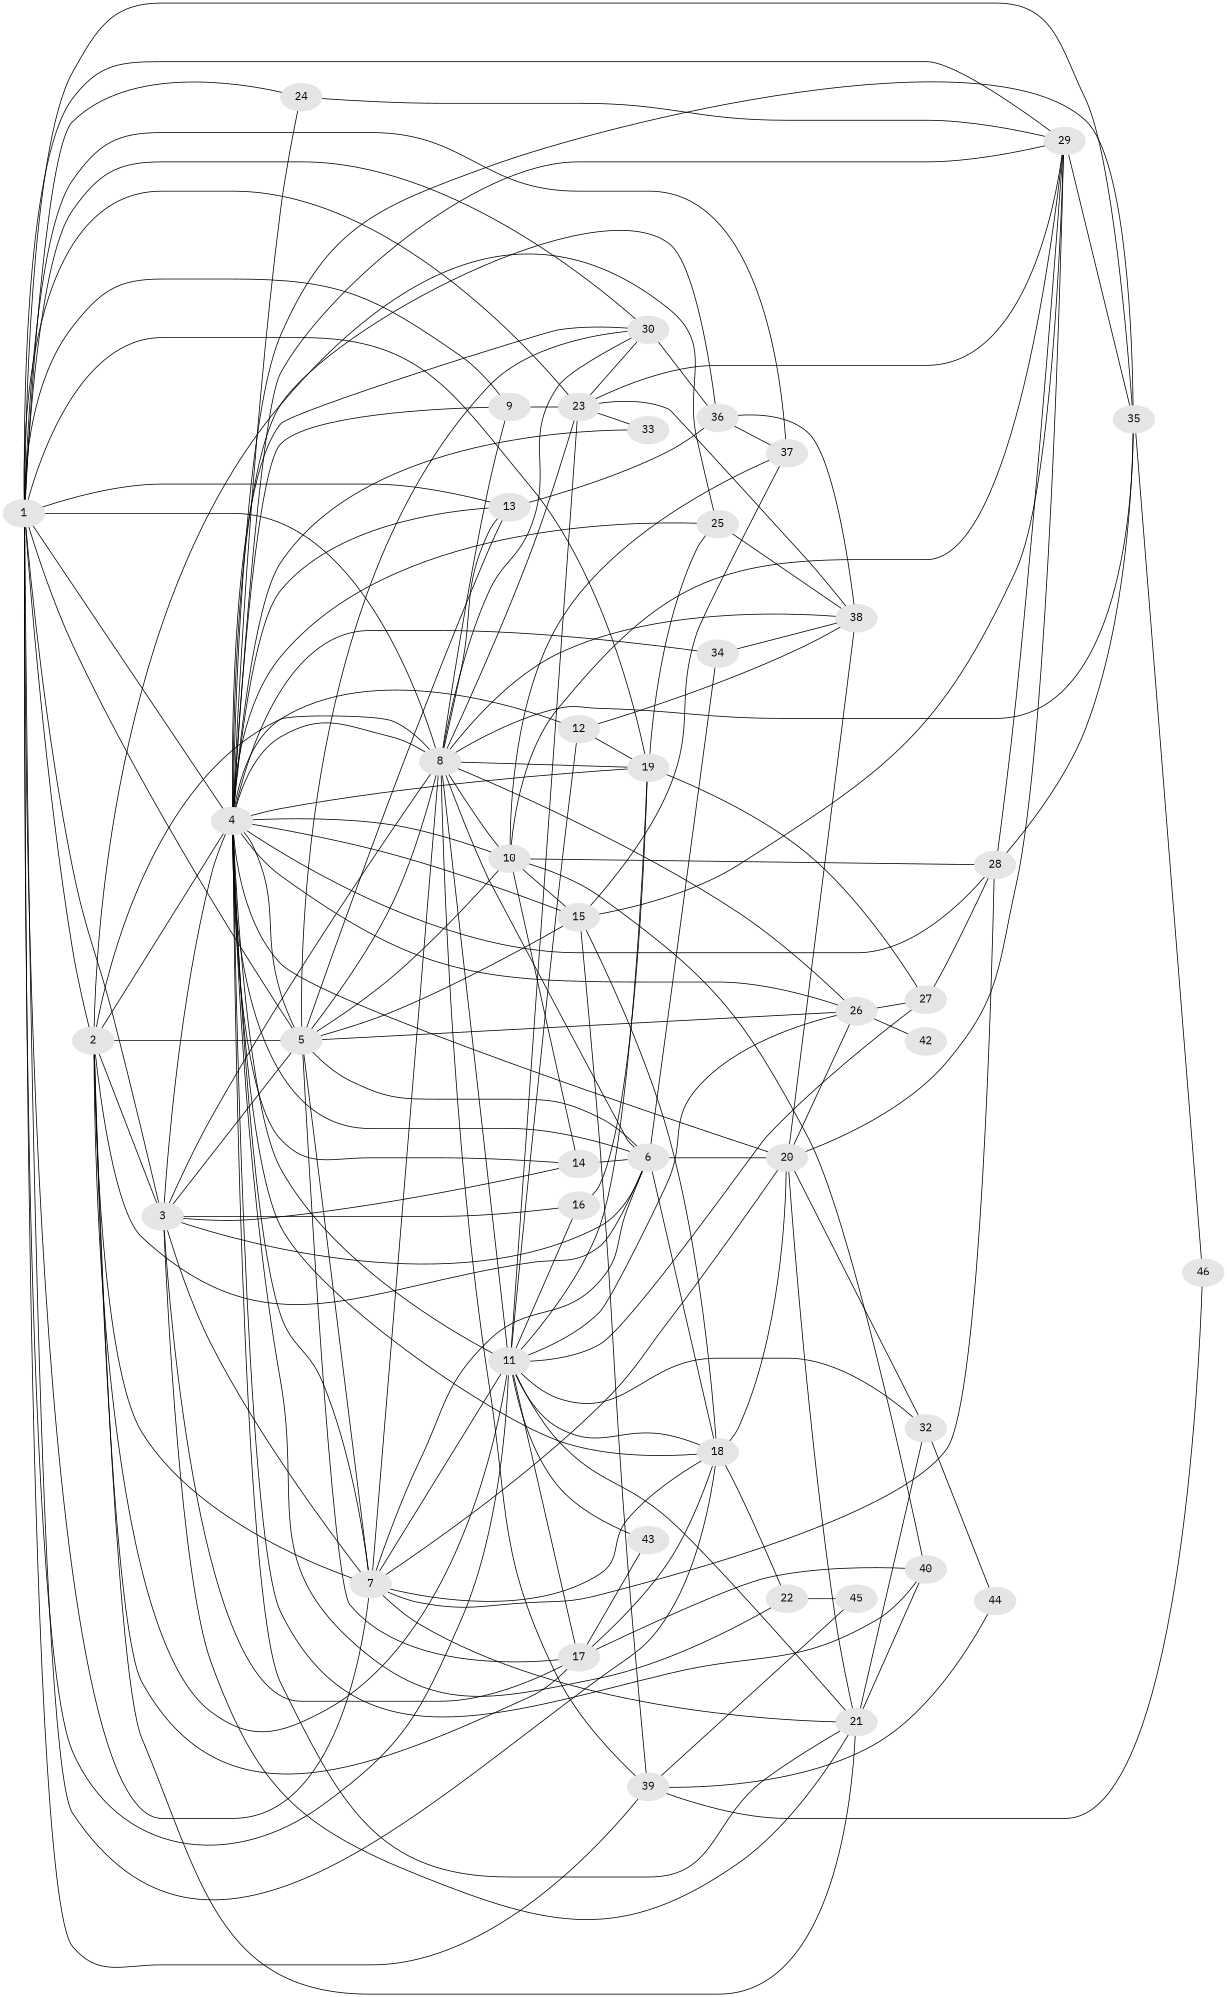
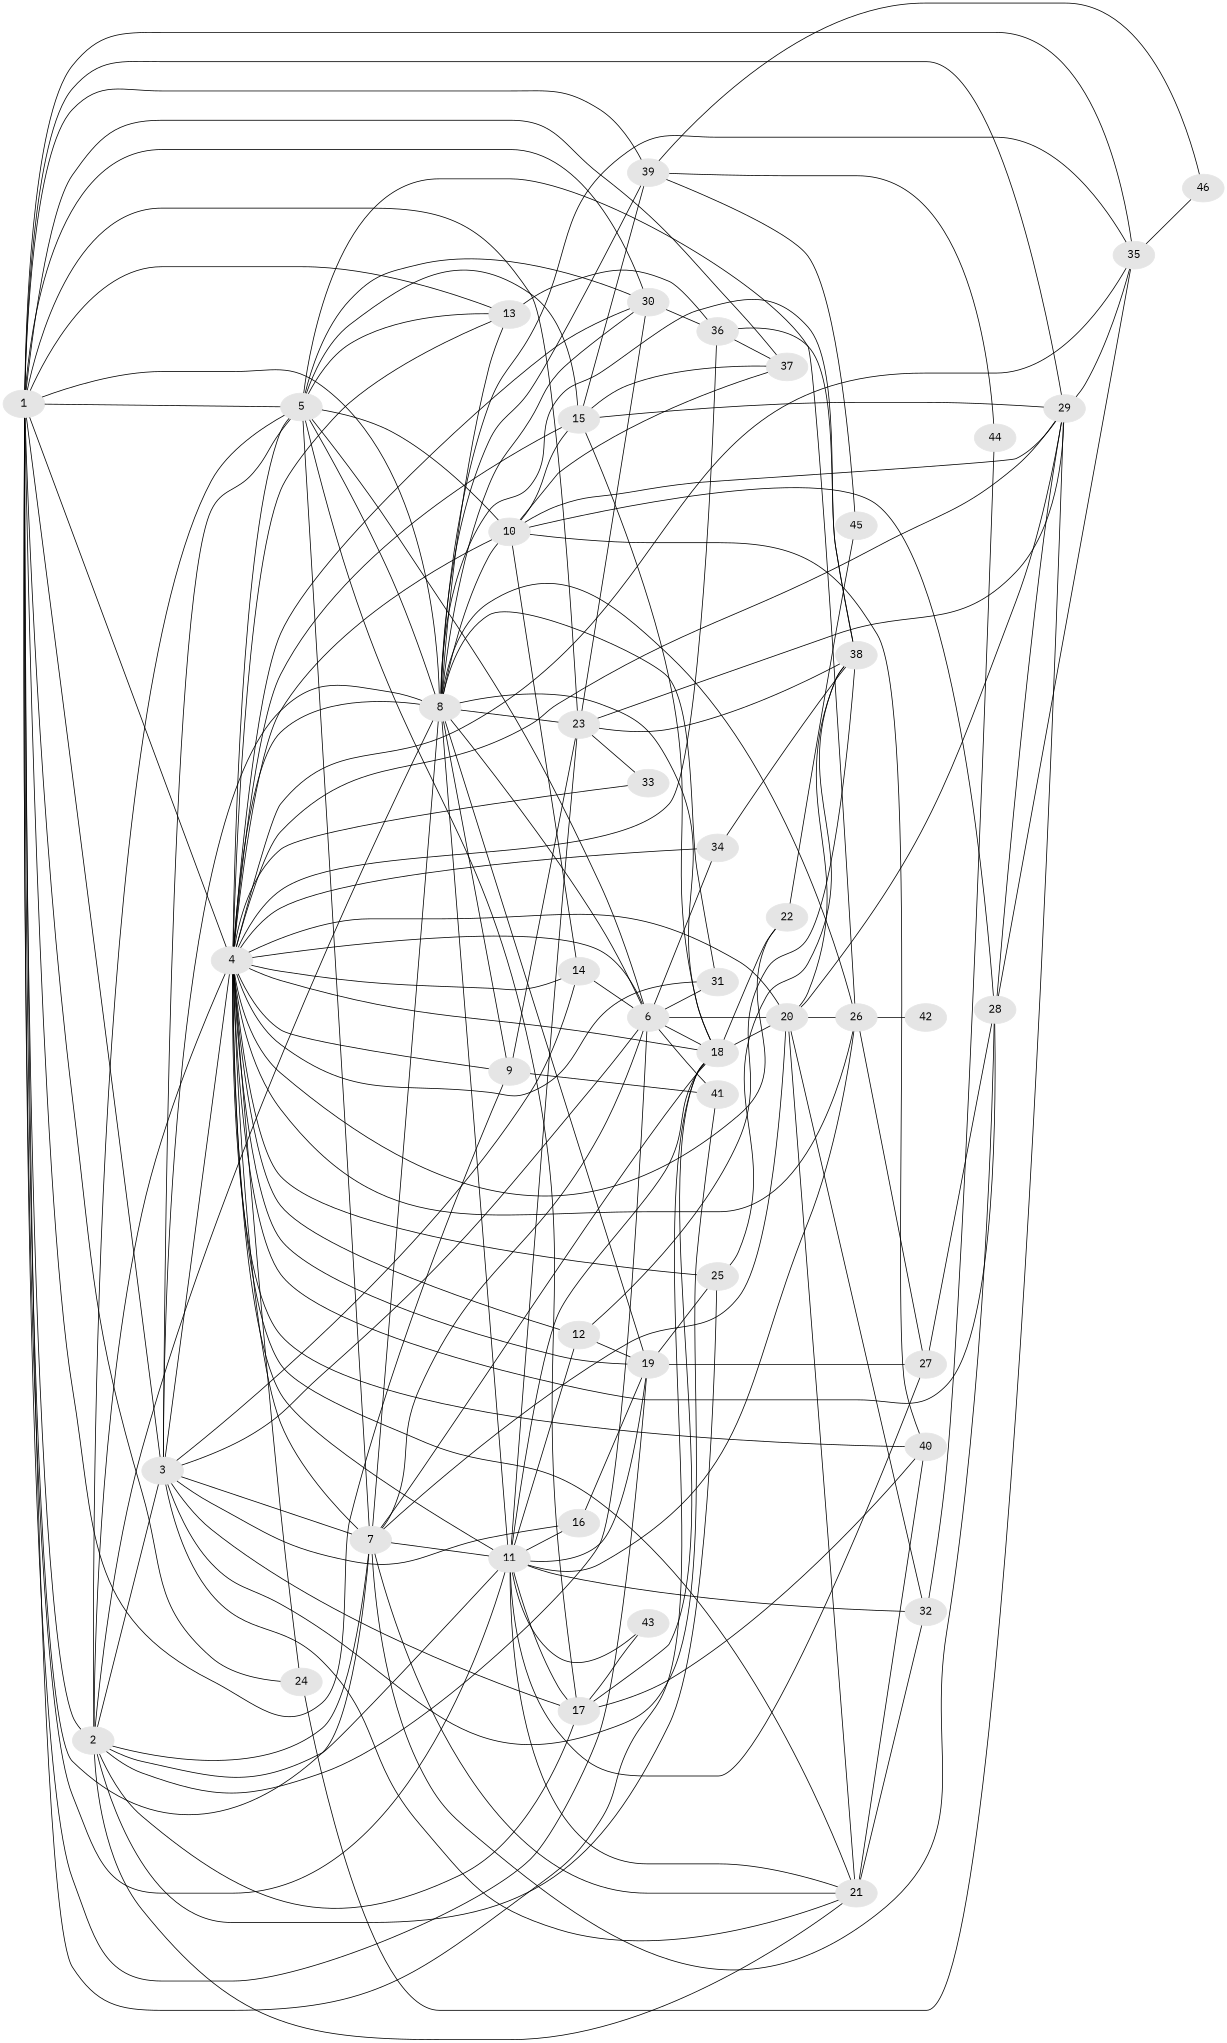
  graph {
    fontname="IBM Plex Mono"
    rankdir=LR
    node [color=gray90 fontname="IBM Plex Mono" style=filled]
    edge [fontname="IBM Plex Mono" weight=1.0]
    1
    2
    3
    4
    5
    7
    8
    9
    11
    13
    18
    19
    23
    24
    29
    30
    35
    37
    39
    6
    17
    21
    25
    14
    16
+   41
    10
    12
    15
    20
    22
    28
+   31
    33
    34
    36
    40
    26
    38
    27
    32
    43
    46
    45
    44
    42
    1 -- 2 [weight=2.0]
    1 -- 3 [weight=2.0]
    1 -- 4 [weight=4.0]
    1 -- 5 [weight=2.0]
    1 -- 7 [weight=2.0]
    1 -- 8 [weight=2.0]
    1 -- 9
    1 -- 11
    1 -- 13
    1 -- 18
    1 -- 19
    1 -- 23
    1 -- 24 [weight=2.0]
    1 -- 29 [weight=7.0]
    1 -- 30
    1 -- 35
    1 -- 37
    1 -- 39
    2 -- 3
    2 -- 4 [weight=2.0]
    2 -- 5 [weight=3.0]
    2 -- 7 [weight=2.0]
    2 -- 8 [weight=3.0]
    2 -- 11
    2 -- 6
    2 -- 17
    2 -- 21
    2 -- 25
    3 -- 4 [weight=2.0]
    3 -- 5
    3 -- 7
    3 -- 8
    3 -- 6 [weight=2.0]
    3 -- 17
    3 -- 21
    3 -- 14 [weight=2.0]
    3 -- 16 [weight=3.0]
+   3 -- 41
    4 -- 5 [weight=2.0]
    4 -- 7 [weight=2.0]
    4 -- 8 [weight=2.0]
    4 -- 9 [weight=2.0]
    4 -- 11 [weight=3.0]
    4 -- 13
    4 -- 18
    4 -- 19
    4 -- 24
    4 -- 29 [weight=2.0]
    4 -- 30
    4 -- 35
    4 -- 6 [weight=3.0]
    4 -- 21 [weight=2.0]
    4 -- 25 [weight=3.0]
    4 -- 14
    4 -- 10
    4 -- 12 [weight=2.0]
    4 -- 15 [weight=4.0]
    4 -- 20 [weight=3.0]
    4 -- 22
    4 -- 28
+   4 -- 31
    4 -- 33 [weight=2.0]
    4 -- 34 [weight=2.0]
    4 -- 36
    4 -- 40
    4 -- 26
    5 -- 7
    5 -- 8
    5 -- 13
    5 -- 30
    5 -- 6
    5 -- 17
    5 -- 10
    5 -- 15 [weight=7.0]
    5 -- 26
    7 -- 8
    7 -- 11 [weight=2.0]
    7 -- 18
    7 -- 21 [weight=8.0]
    7 -- 20
    7 -- 28
    8 -- 9
    8 -- 11 [weight=15.0]
    8 -- 13
+   8 -- 18
    8 -- 19
    8 -- 23
    8 -- 30
    8 -- 35
    8 -- 39
    8 -- 10
+   8 -- 31
    8 -- 26 [weight=2.0]
    8 -- 38
    9 -- 23
+   9 -- 41
    11 -- 18 [weight=2.0]
    11 -- 19
    11 -- 23
    11 -- 17 [weight=2.0]
    11 -- 21 [weight=2.0]
    11 -- 16
    11 -- 12
    11 -- 26
    11 -- 27 [weight=3.0]
    11 -- 32
    11 -- 43
    13 -- 36
    18 -- 20
    18 -- 22
    19 -- 25
    19 -- 27
    23 -- 29
    23 -- 30
    23 -- 33
    23 -- 38
    24 -- 29
    29 -- 35
    30 -- 36
    35 -- 46
    39 -- 46
    39 -- 45
    39 -- 44
    6 -- 7
    6 -- 8
    6 -- 18
+   6 -- 41
    6 -- 20 [weight=7.0]
+   6 -- 31
    6 -- 34
    17 -- 18
    17 -- 40
    17 -- 43
    21 -- 40
    21 -- 32
    25 -- 38
    14 -- 6 [weight=2.0]
    16 -- 19
    10 -- 29
    10 -- 37
    10 -- 14
    10 -- 15
    10 -- 28
    10 -- 40 [weight=3.0]
    12 -- 19
    12 -- 38
    15 -- 18
    15 -- 29
    15 -- 37
    15 -- 39 [weight=2.0]
    20 -- 29
    20 -- 21
    20 -- 26
    20 -- 38
    20 -- 32
    22 -- 45
    28 -- 29
    28 -- 35
    34 -- 38
    36 -- 37
    36 -- 38
    26 -- 27
    26 -- 42 [weight=2.0]
    27 -- 28
    32 -- 44
  }
